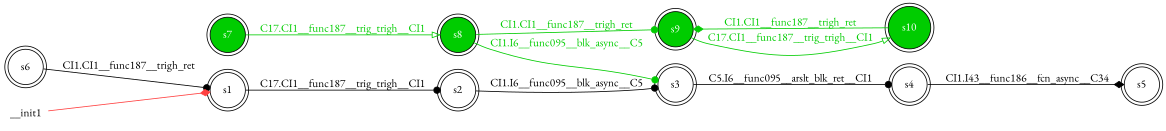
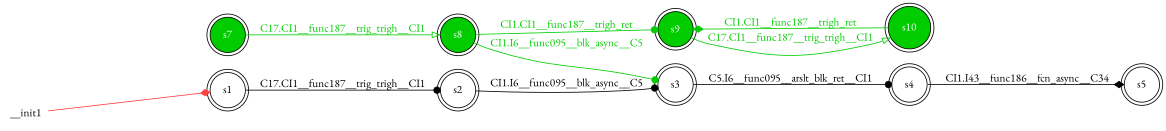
  digraph {
    fontname="EB Garamond"
    rankdir=LR
    node [fontname="EB Garamond" shape=doublecircle]
    edge [arrowhead=dot fontname="EB Garamond"]
    n1 [label=<s1>]
    n2 [label=<s2>]
    n3 [label=<s3>]
    n4 [fillcolor="#00cc00" fontcolor="#ffffff" label=<s7> style=filled]
    n5 [fillcolor="#00cc00" fontcolor="#ffffff" label=<s8> style=filled]
    n6 [fillcolor="#00cc00" fontcolor="#ffffff" label=<s9> style=filled]
    n7 [label=<s4>]
    n8 [label=<s5>]
-   n9 [label=<s6>]
    n10 [fillcolor="#00cc00" fontcolor="#ffffff" label=<s10> style=filled]
    __init1 [color=gray40 shape=none]
    n1 -> n2 [label=<<font color="#000000">C17.CI1__func187__trig_trigh__CI1</font>>]
    n2 -> n3 [label=<<font color="#000000">CI1.I6__func095__blk_async__C5</font>>]
    n3 -> n7 [label=<<font color="#000000">C5.I6__func095__arslt_blk_ret__CI1</font>>]
    n4 -> n5 [arrowhead=onormal color="#00cc00" label=<<font color="#00cc00">C17.CI1__func187__trig_trigh__CI1</font>>]
    n5 -> n3 [color="#00cc00" label=<<font color="#00cc00">CI1.I6__func095__blk_async__C5</font>>]
    n5 -> n6 [color="#00cc00" label=<<font color="#00cc00">CI1.CI1__func187__trigh_ret</font>>]
    n6 -> n10 [arrowhead=onormal color="#00cc00" label=<<font color="#00cc00">C17.CI1__func187__trig_trigh__CI1</font>>]
    n7 -> n8 [arrowhead=diamond label=<<font color="#000000">CI1.I43__func186__fcn_async__C34</font>>]
-   n9 -> n1 [label=<<font color="#000000">CI1.CI1__func187__trigh_ret</font>>]
    n10 -> n6 [arrowhead=diamond color="#00cc00" label=<<font color="#00cc00">CI1.CI1__func187__trigh_ret</font>>]
    __init1 -> n1 [arrowhead=diamond color="#ff4040"]
  }
